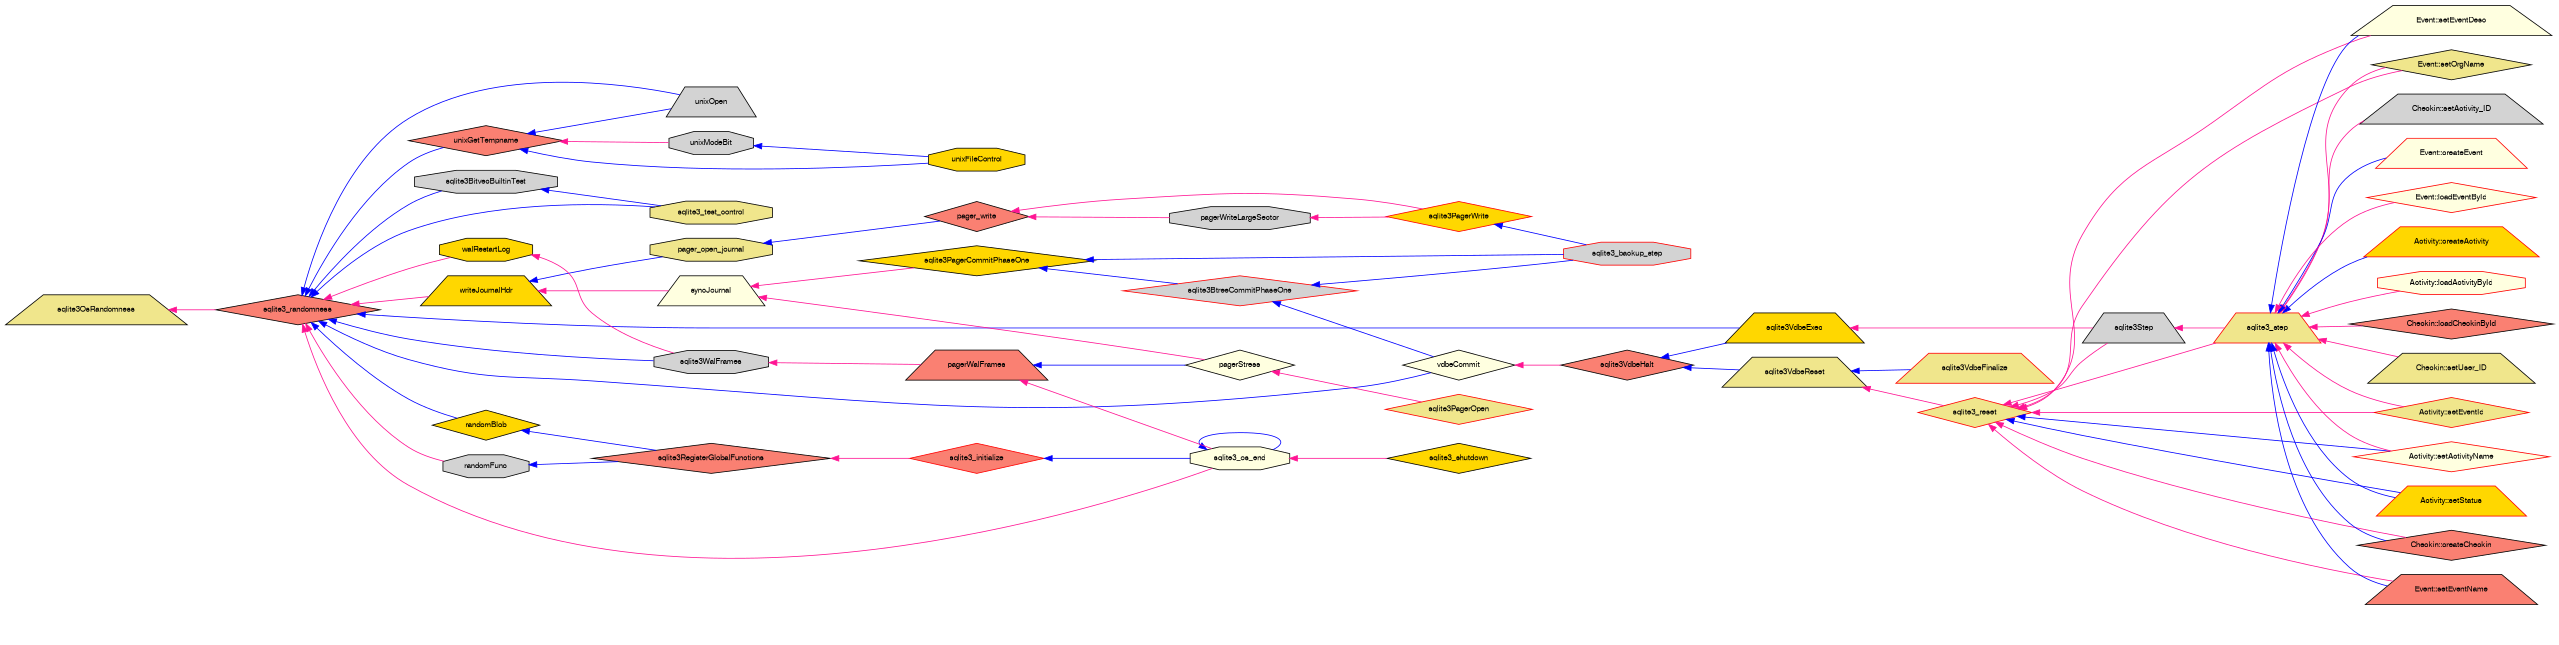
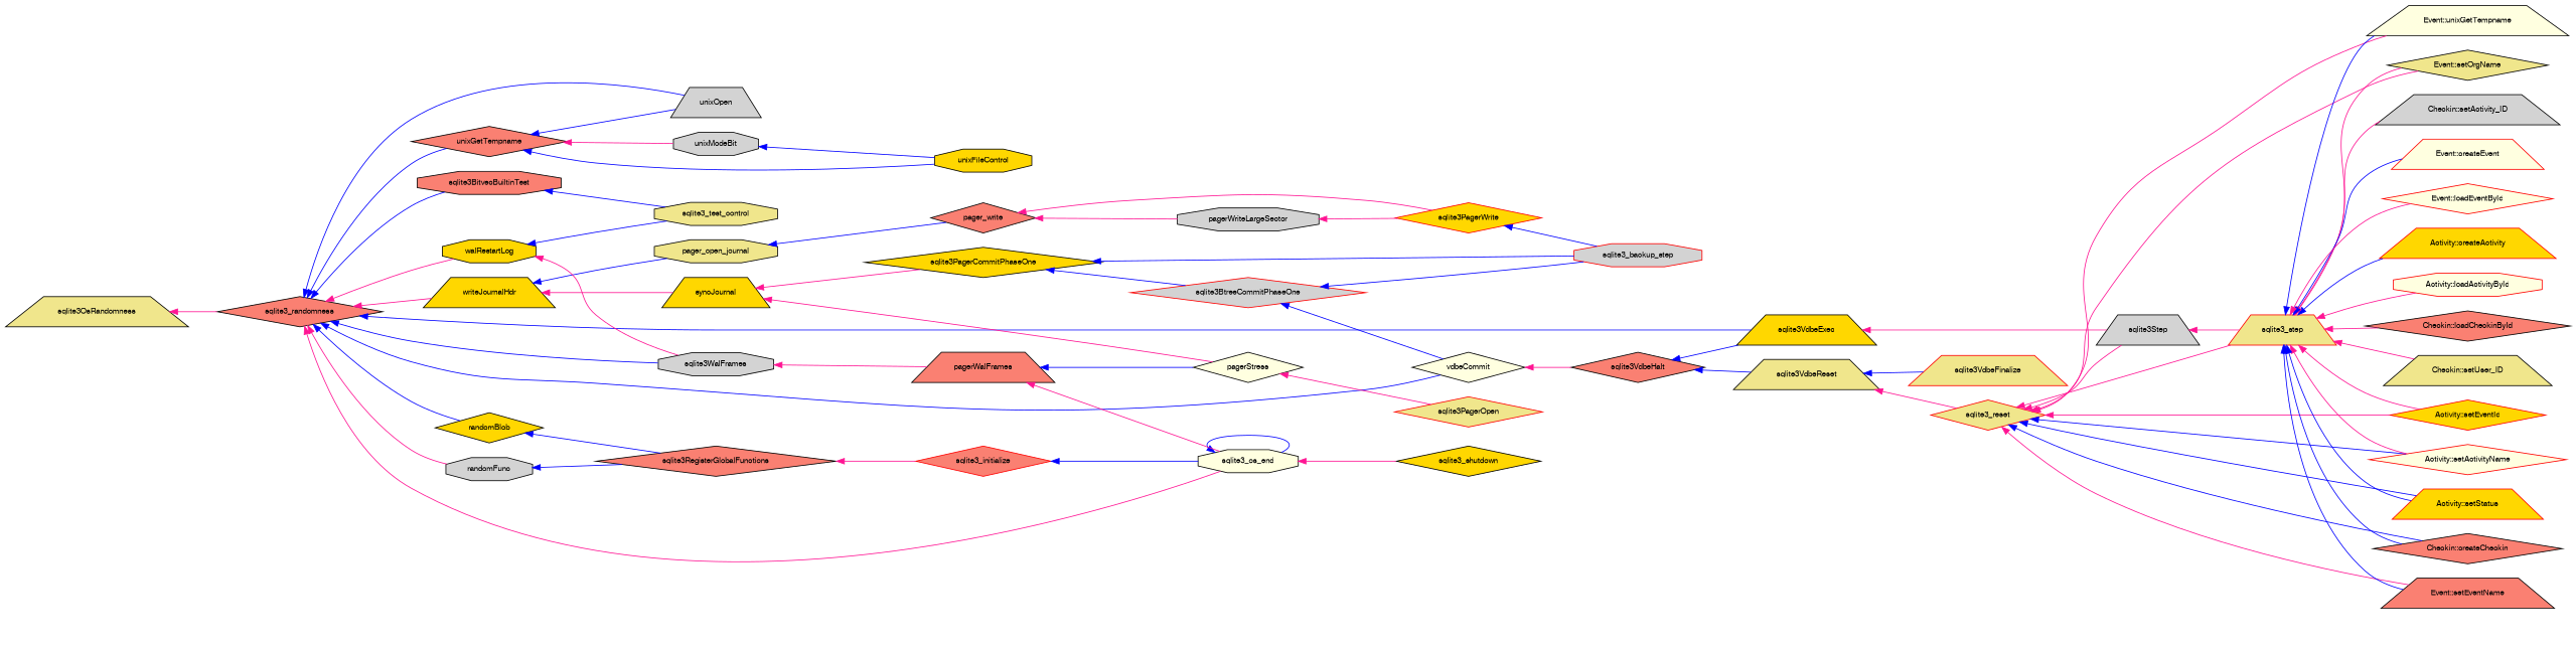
  digraph {
    rankdir=LR
    node [color=black fillcolor=khaki fontname=FreeSans fontsize=10 shape=diamond style=filled]
    edge [color=deeppink dir=back fontname=FreeSans fontsize=10 labelfontname=FreeSans labelfontsize=10 style=solid]
    n1 [fontcolor=black height=0.2 label=sqlite3OsRandomness shape=trapezium width=0.4]
    n2 [fillcolor=salmon height=0.2 label=sqlite3_randomness width=0.4]
    n3 [fillcolor=salmon height=0.2 label=unixGetTempname width=0.4]
    n4 [fillcolor=lightgrey height=0.2 label=unixOpen shape=trapezium width=0.4]
    n5 [fillcolor=lightyellow height=0.2 label=sqlite3_os_end shape=octagon width=0.4]
-   n6 [fillcolor=lightgrey height=0.2 label=sqlite3BitvecBuiltinTest shape=octagon width=0.4]
+   n6 [fillcolor=salmon height=0.2 label=sqlite3BitvecBuiltinTest shape=octagon width=0.4]
    n7 [height=0.2 label=sqlite3_test_control shape=octagon width=0.4]
    n8 [fillcolor=gold height=0.2 label=writeJournalHdr shape=trapezium width=0.4]
    n9 [fillcolor=lightyellow height=0.2 label=vdbeCommit width=0.4]
    n10 [fillcolor=gold height=0.2 label=sqlite3VdbeExec shape=trapezium width=0.4]
    n11 [fillcolor=gold height=0.2 label=walRestartLog shape=octagon width=0.4]
    n12 [fillcolor=lightgrey height=0.2 label=sqlite3WalFrames shape=octagon width=0.4]
    n13 [fillcolor=lightgrey height=0.2 label=randomFunc shape=octagon width=0.4]
    n14 [fillcolor=gold height=0.2 label=randomBlob width=0.4]
    n15 [fillcolor=lightgrey height=0.2 label=unixModeBit shape=octagon width=0.4]
    n16 [fillcolor=gold height=0.2 label=unixFileControl shape=octagon width=0.4]
    n17 [fillcolor=gold height=0.2 label=sqlite3_shutdown width=0.4]
-   n18 [fillcolor=lightyellow height=0.2 label=syncJournal shape=trapezium width=0.4]
+   n18 [fillcolor=gold height=0.2 label=syncJournal shape=trapezium width=0.4]
    n19 [height=0.2 label=pager_open_journal shape=octagon width=0.4]
    n20 [fillcolor=salmon height=0.2 label=sqlite3VdbeHalt width=0.4]
    n21 [fillcolor=lightgrey height=0.2 label=sqlite3Step shape=trapezium width=0.4]
    n22 [fillcolor=salmon height=0.2 label=pagerWalFrames shape=trapezium width=0.4]
    n23 [fillcolor=salmon height=0.2 label=sqlite3RegisterGlobalFunctions width=0.4]
    n24 [fillcolor=lightyellow height=0.2 label=pagerStress width=0.4]
    n25 [fillcolor=gold height=0.2 label=sqlite3PagerCommitPhaseOne width=0.4]
    n26 [fillcolor=salmon height=0.2 label=pager_write width=0.4]
    n27 [color=red height=0.2 label=sqlite3PagerOpen width=0.4]
    n28 [color=red fillcolor=lightgrey height=0.2 label=sqlite3BtreeCommitPhaseOne width=0.4]
    n29 [color=red fillcolor=lightgrey height=0.2 label=sqlite3_backup_step shape=octagon width=0.4]
    n30 [height=0.2 label=sqlite3VdbeReset shape=trapezium width=0.4]
    n31 [color=red height=0.2 label=sqlite3VdbeFinalize shape=trapezium width=0.4]
    n32 [color=red height=0.2 label=sqlite3_reset width=0.4]
-   n33 [color=red height=0.2 label="Activity::setEventId" width=0.4]
+   n33 [color=red fillcolor=gold height=0.2 label="Activity::setEventId" width=0.4]
    n34 [color=red fillcolor=lightyellow height=0.2 label="Activity::setActivityName" width=0.4]
    n35 [color=red fillcolor=gold height=0.2 label="Activity::setStatus" shape=trapezium width=0.4]
    n36 [fillcolor=salmon height=0.2 label="Checkin::createCheckin" width=0.4]
    n37 [fillcolor=salmon height=0.2 label="Event::setEventName" shape=trapezium width=0.4]
-   n38 [fillcolor=lightyellow height=0.2 label="Event::setEventDesc" shape=trapezium width=0.4]
+   n38 [fillcolor=lightyellow height=0.2 label="Event::unixGetTempname" shape=trapezium width=0.4]
    n39 [height=0.2 label="Event::setOrgName" width=0.4]
    n40 [color=red height=0.2 label=sqlite3_step shape=trapezium width=0.4]
    n41 [color=red fillcolor=gold height=0.2 label="Activity::createActivity" shape=trapezium width=0.4]
    n42 [color=red fillcolor=lightyellow height=0.2 label="Activity::loadActivityById" shape=octagon width=0.4]
    n43 [fillcolor=salmon height=0.2 label="Checkin::loadCheckinById" width=0.4]
    n44 [height=0.2 label="Checkin::setUser_ID" shape=trapezium width=0.4]
    n45 [fillcolor=lightgrey height=0.2 label="Checkin::setActivity_ID" shape=trapezium width=0.4]
    n46 [color=red fillcolor=lightyellow height=0.2 label="Event::createEvent" shape=trapezium width=0.4]
    n47 [color=red fillcolor=lightyellow height=0.2 label="Event::loadEventById" width=0.4]
    n48 [fillcolor=lightgrey height=0.2 label=pagerWriteLargeSector shape=octagon width=0.4]
    n49 [color=red fillcolor=gold height=0.2 label=sqlite3PagerWrite width=0.4]
    n50 [color=red fillcolor=salmon height=0.2 label=sqlite3_initialize width=0.4]
    n1 -> n2
    n2 -> n3 [color=blue]
    n2 -> n4 [color=blue]
    n2 -> n5
    n2 -> n6 [color=blue]
-   n2 -> n7 [color=blue]
+   n11 -> n7 [color=blue]
    n2 -> n8
    n2 -> n9 [color=blue]
    n2 -> n10 [color=blue]
    n2 -> n11
    n2 -> n12 [color=blue]
    n2 -> n13
    n2 -> n14 [color=blue]
    n3 -> n4 [color=blue]
    n3 -> n15
    n3 -> n16 [color=blue]
    n5 -> n5 [color=blue]
    n5 -> n17
    n6 -> n7 [color=blue]
    n8 -> n18
    n8 -> n19 [color=blue]
    n9 -> n20
    n10 -> n21
    n11 -> n12
    n12 -> n22
    n13 -> n23 [color=blue]
    n14 -> n23 [color=blue]
    n15 -> n16 [color=blue]
    n18 -> n24
    n18 -> n25
    n19 -> n26 [color=blue]
    n20 -> n10 [color=blue]
    n20 -> n30 [color=blue]
    n21 -> n40
    n22 -> n5
    n22 -> n24 [color=blue]
    n23 -> n50
    n24 -> n27
    n25 -> n28 [color=blue]
    n25 -> n29 [color=blue]
    n26 -> n48
    n26 -> n49
    n28 -> n9 [color=blue]
    n28 -> n29 [color=blue]
    n30 -> n31 [color=blue]
    n30 -> n32
    n32 -> n21
    n32 -> n33
    n32 -> n34 [color=blue]
    n32 -> n35 [color=blue]
-   n32 -> n36
+   n32 -> n36 [color=blue]
    n32 -> n37
    n32 -> n38
    n32 -> n39
    n32 -> n40
    n40 -> n33
    n40 -> n34
    n40 -> n35 [color=blue]
    n40 -> n36 [color=blue]
    n40 -> n37 [color=blue]
    n40 -> n38 [color=blue]
    n40 -> n39
    n40 -> n41 [color=blue]
    n40 -> n42
    n40 -> n43
    n40 -> n44
    n40 -> n45
    n40 -> n46 [color=blue]
    n40 -> n47
    n48 -> n49
    n49 -> n29 [color=blue]
    n50 -> n5 [color=blue]
  }
